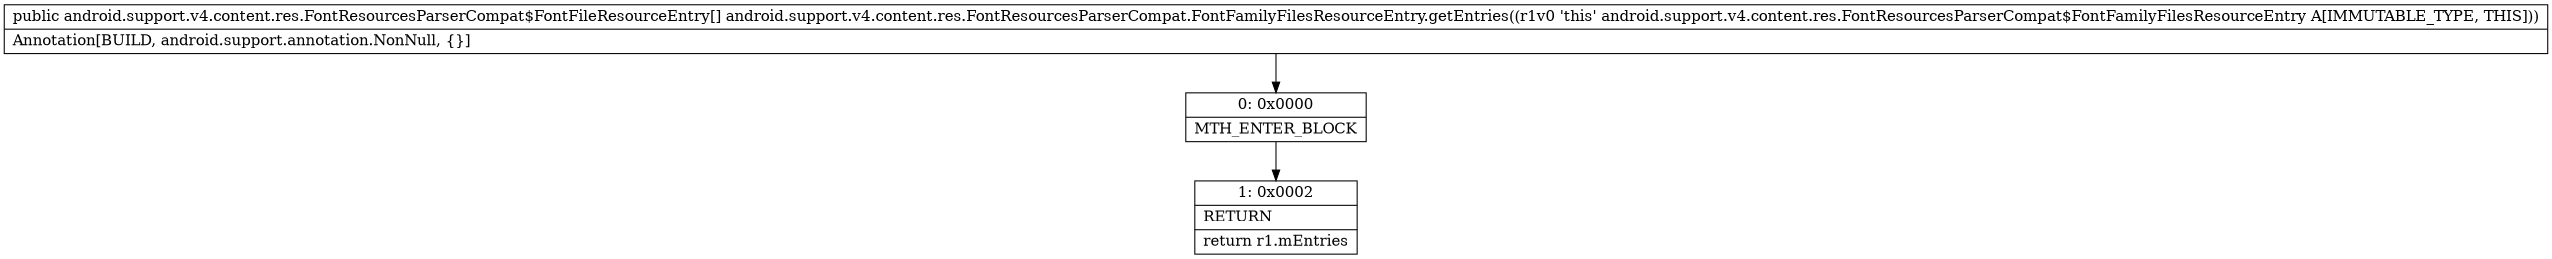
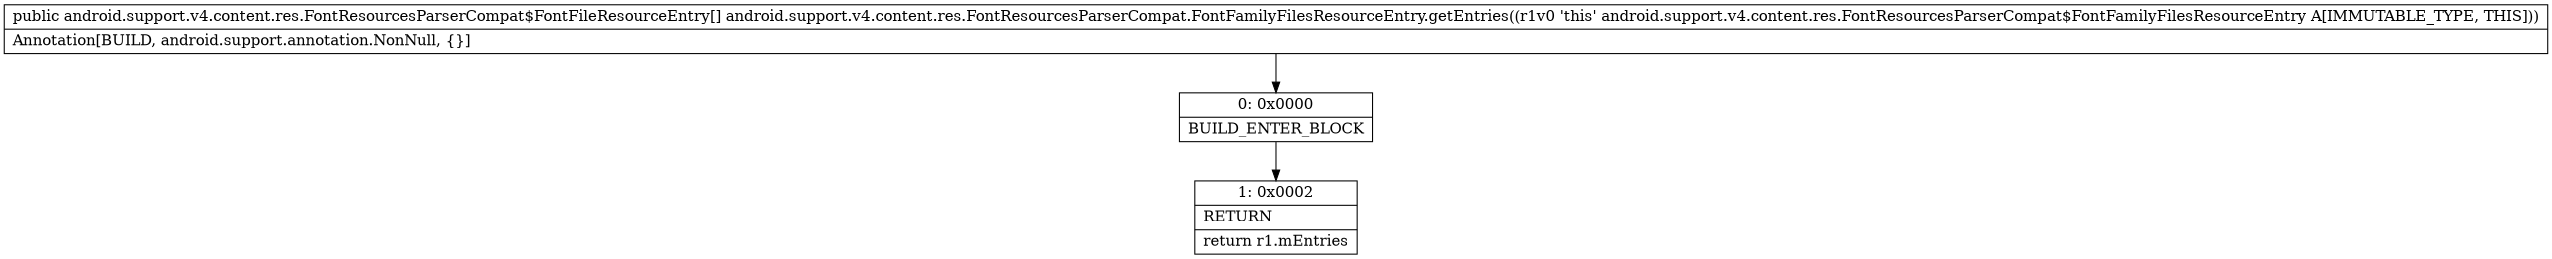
  digraph {
    node [shape=record]
-   n1 [label="{0\:\ 0x0000|MTH_ENTER_BLOCK\l}"]
+   n1 [label="{0\:\ 0x0000|BUILD_ENTER_BLOCK\l}"]
    n2 [label="{1\:\ 0x0002|RETURN\l|return r1.mEntries\l}"]
    n3 [label="{public android.support.v4.content.res.FontResourcesParserCompat$FontFileResourceEntry[] android.support.v4.content.res.FontResourcesParserCompat.FontFamilyFilesResourceEntry.getEntries((r1v0 'this' android.support.v4.content.res.FontResourcesParserCompat$FontFamilyFilesResourceEntry A[IMMUTABLE_TYPE, THIS]))  | Annotation[BUILD, android.support.annotation.NonNull, \{\}]\l}"]
    n1 -> n2
    n3 -> n1
  }
